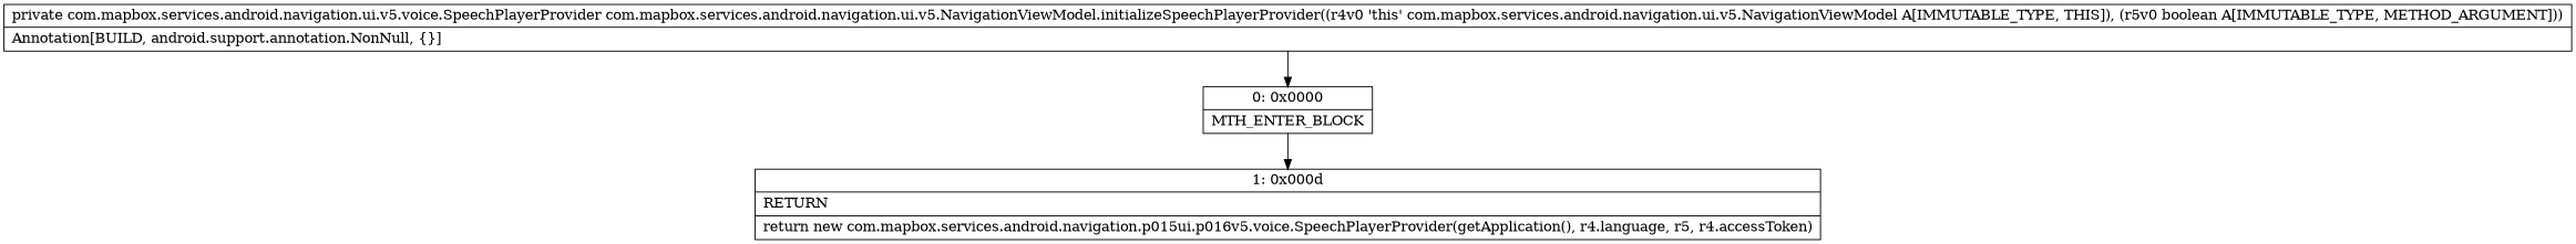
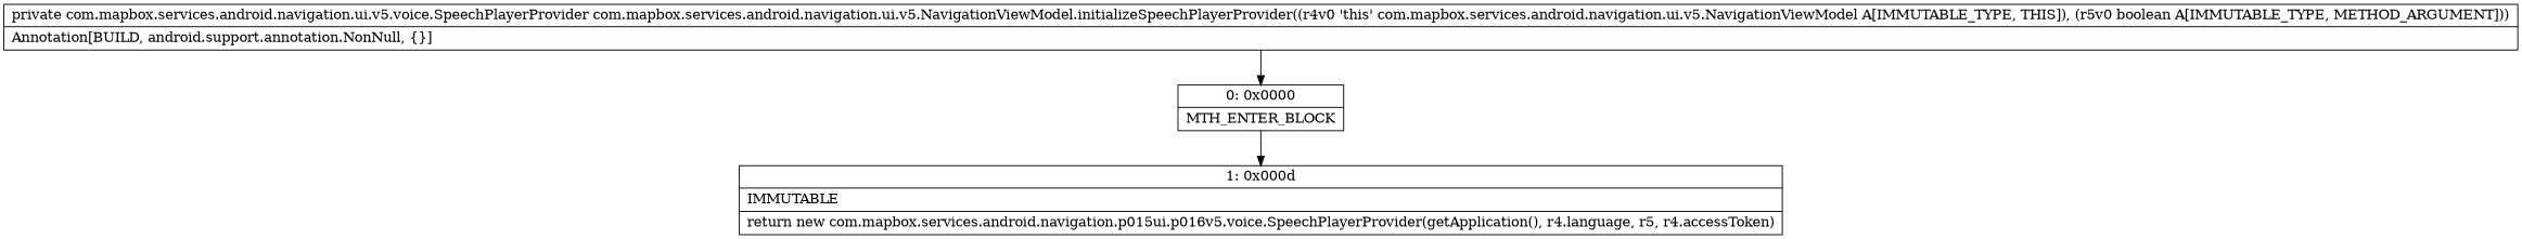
  digraph {
    node [shape=record]
    n1 [label="{0\:\ 0x0000|MTH_ENTER_BLOCK\l}"]
-   n2 [label="{1\:\ 0x000d|RETURN\l|return new com.mapbox.services.android.navigation.p015ui.p016v5.voice.SpeechPlayerProvider(getApplication(), r4.language, r5, r4.accessToken)\l}"]
+   n2 [label="{1\:\ 0x000d|IMMUTABLE\l|return new com.mapbox.services.android.navigation.p015ui.p016v5.voice.SpeechPlayerProvider(getApplication(), r4.language, r5, r4.accessToken)\l}"]
    n3 [label="{private com.mapbox.services.android.navigation.ui.v5.voice.SpeechPlayerProvider com.mapbox.services.android.navigation.ui.v5.NavigationViewModel.initializeSpeechPlayerProvider((r4v0 'this' com.mapbox.services.android.navigation.ui.v5.NavigationViewModel A[IMMUTABLE_TYPE, THIS]), (r5v0 boolean A[IMMUTABLE_TYPE, METHOD_ARGUMENT]))  | Annotation[BUILD, android.support.annotation.NonNull, \{\}]\l}"]
    n1 -> n2
    n3 -> n1
  }
